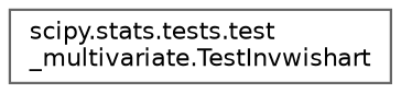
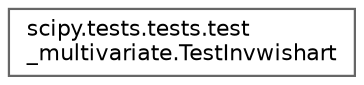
  digraph {
    rankdir=TB
-   n1 [color=grey40 fillcolor=white fontname=Helvetica fontsize=10 height=0.2 label="scipy.stats.tests.test\l_multivariate.TestInvwishart" shape=box style=filled width=0.4]
+   n1 [color=grey40 fillcolor=white fontname=Helvetica fontsize=10 height=0.2 label="scipy.tests.tests.test\l_multivariate.TestInvwishart" shape=box style=filled width=0.4]
  }
